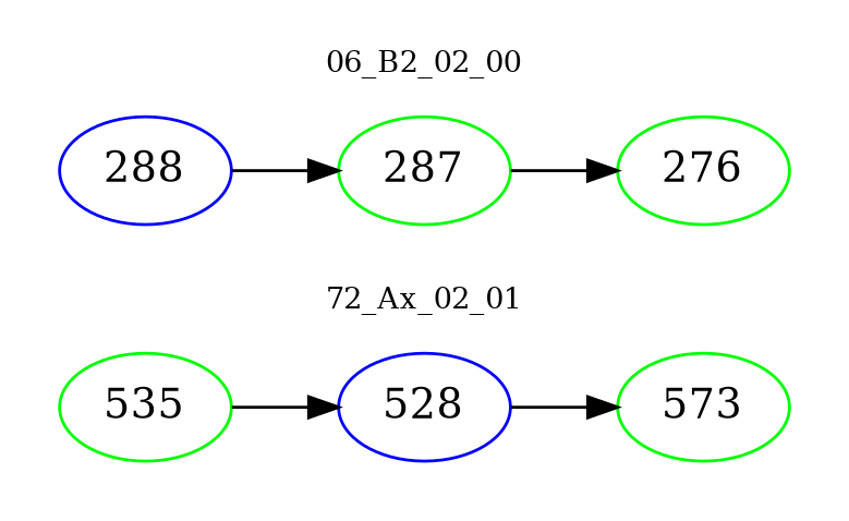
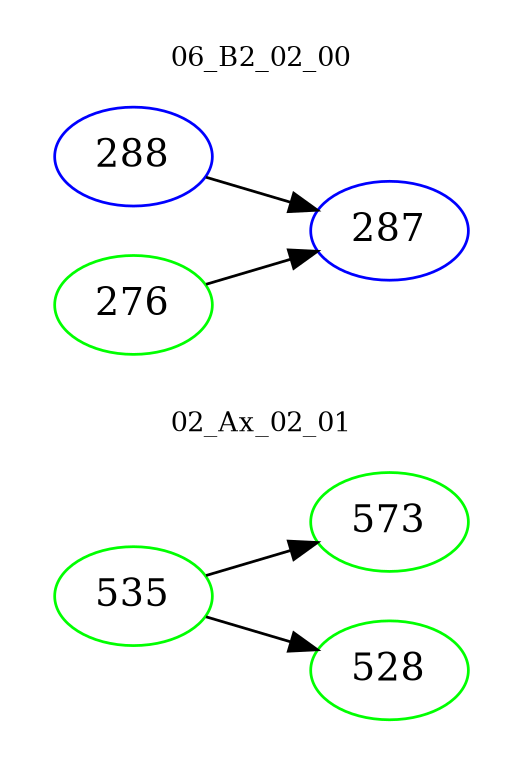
  digraph {
    rankdir=LR
    node [color=green]
    edge [color=black]
    n1 [label=535]
-   n2 [color=blue label=528]
+   n2 [label=528]
    n3 [label=573]
    n4 [color=blue label=288]
-   n5 [label=287]
+   n5 [color=blue label=287]
    n6 [label=276]
    subgraph cluster_1 {
      color=white
      fontsize=10
-     label="72_Ax_02_01"
+     label="02_Ax_02_01"
      n1
      n2
      n3
    }
    subgraph cluster_2 {
      color=white
      fontsize=10
      label="06_B2_02_00"
      n4
      n5
      n6
    }
    n1 -> n2
-   n2 -> n3
+   n1 -> n3
    n4 -> n5
-   n5 -> n6
+   n6 -> n5
  }
